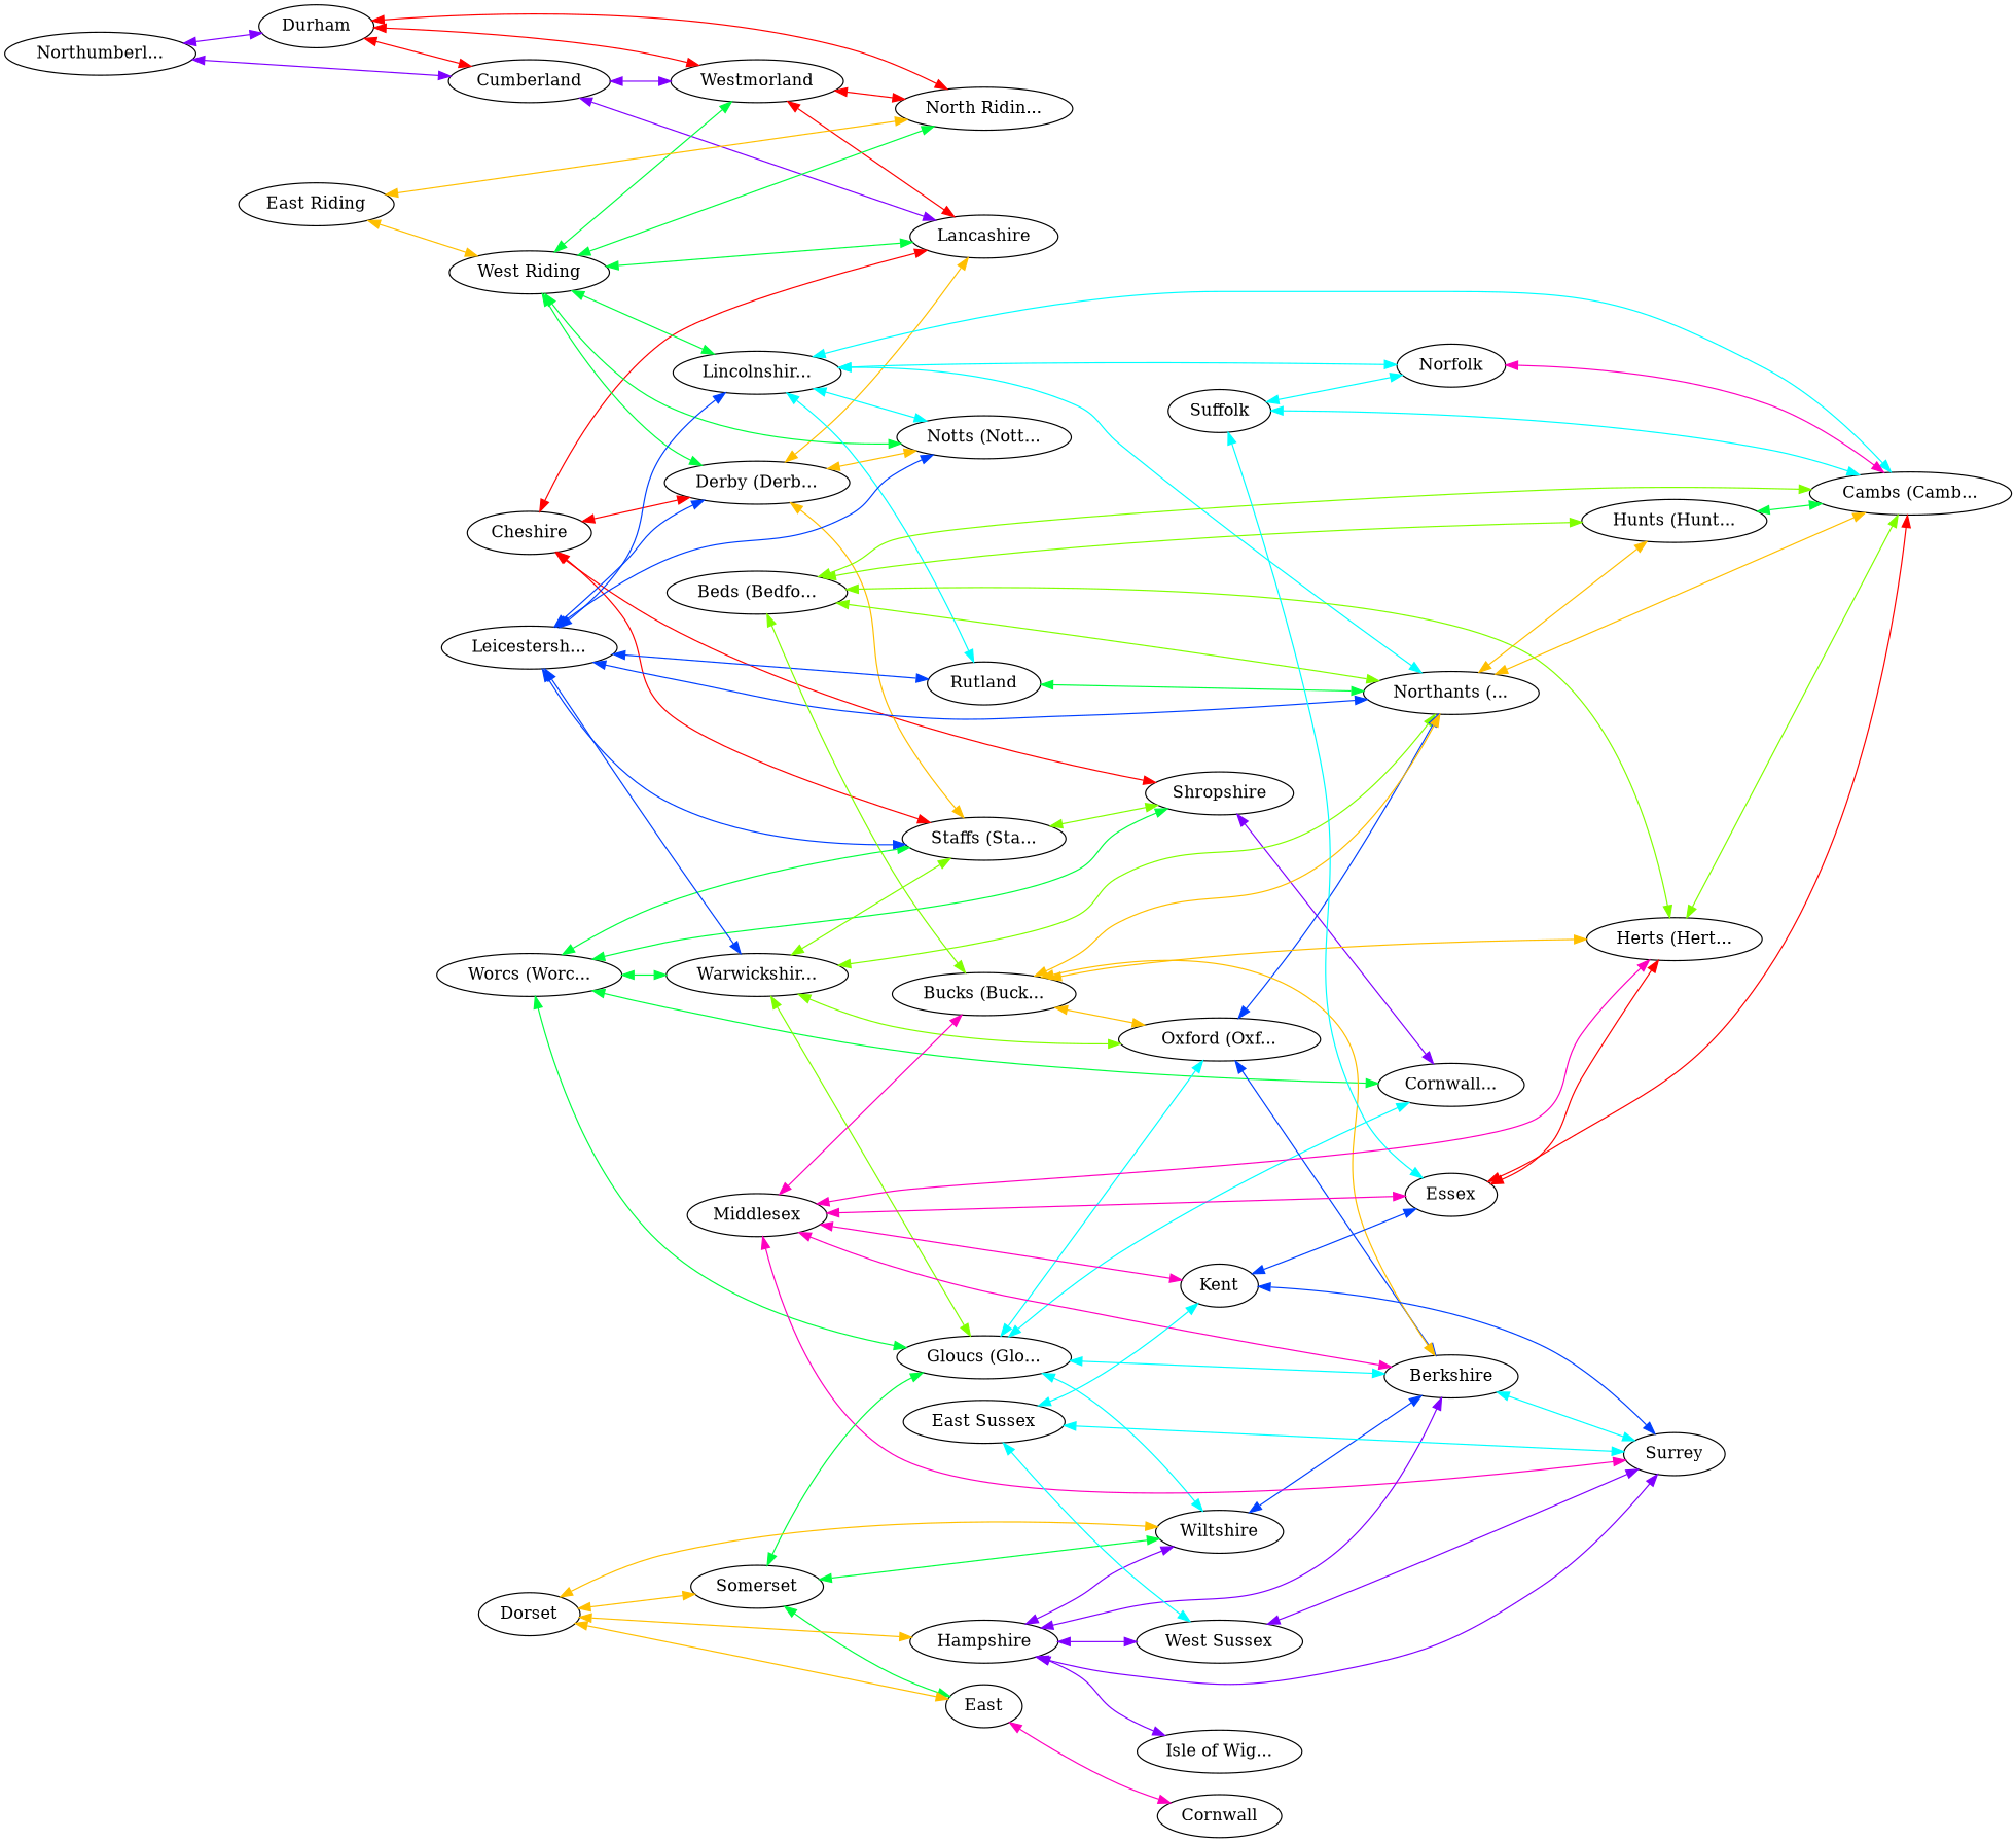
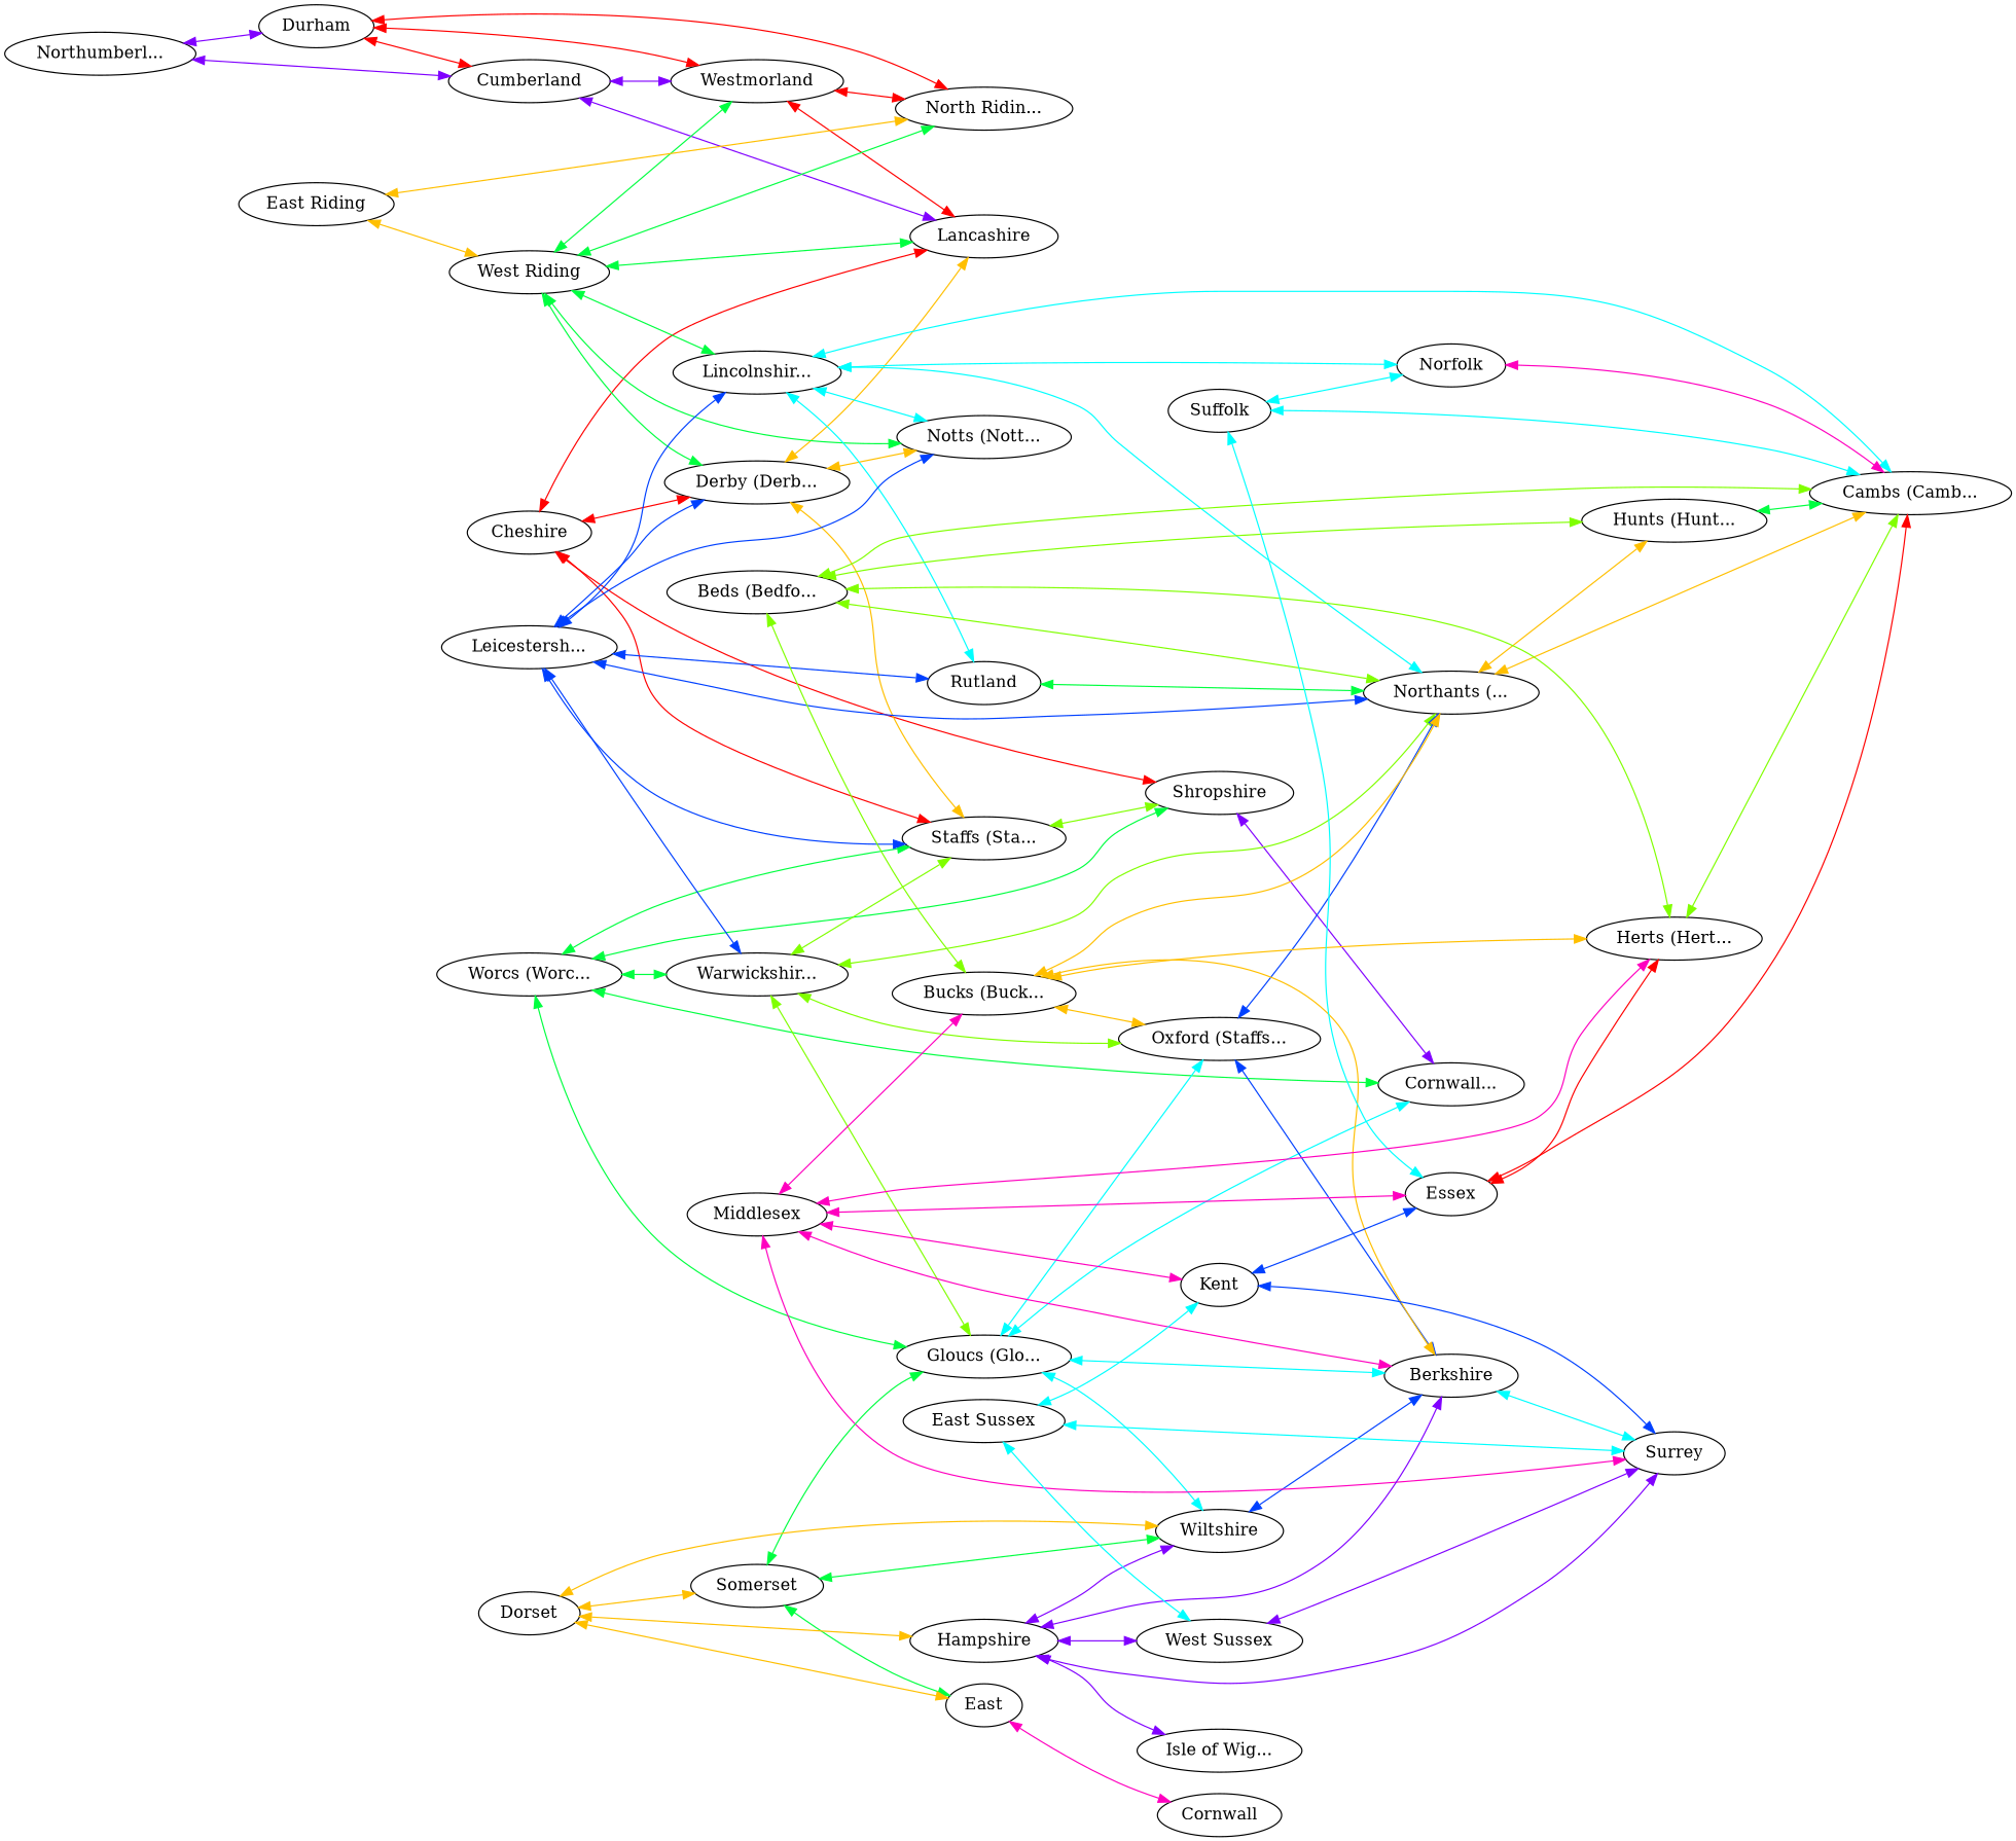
  graph {
    rankdir=LR
    edge [color="0.375,1,1" dir=both]
    n1 [label="Northumberl..."]
    n2 [label=Durham]
    n3 [label=Cumberland]
    n4 [label=Westmorland]
    n5 [label="North Ridin..."]
    n6 [label=Lancashire]
    n7 [label=Cheshire]
    n8 [label=Shropshire]
    n9 [label="Staffs (Sta..."]
    n10 [label="Derby (Derb..."]
    n11 [label="Cornwall..."]
    n12 [label="Notts (Nott..."]
    n13 [label="West Riding"]
    n14 [label="Lincolnshir..."]
    n15 [label="Northants (..."]
    n16 [label=Rutland]
    n17 [label="Cambs (Camb..."]
    n18 [label=Norfolk]
    n19 [label="East Riding"]
    n20 [label="Worcs (Worc..."]
    n21 [label="Warwickshir..."]
    n22 [label="Gloucs (Glo..."]
-   n23 [label="Oxford (Oxf..."]
+   n23 [label="Oxford (Staffs..."]
    n24 [label=Berkshire]
    n25 [label=Wiltshire]
    n26 [label="Hunts (Hunt..."]
    n27 [label="Leicestersh..."]
    n28 [label="Beds (Bedfo..."]
    n29 [label="Herts (Hert..."]
    n30 [label="Bucks (Buck..."]
    n31 [label=Suffolk]
    n32 [label=Essex]
    n33 [label=Surrey]
    n34 [label=Middlesex]
    n35 [label=Kent]
    n36 [label=Somerset]
    n37 [label=East]
    n38 [label=Cornwall]
    n39 [label=Dorset]
    n40 [label=Hampshire]
    n41 [label="Isle of Wig..."]
    n42 [label="West Sussex"]
    n43 [label="East Sussex"]
    n1 -- n2 [color="0.75,1,1"]
    n1 -- n3 [color="0.75,1,1"]
    n2 -- n3 [color="1,1,1"]
    n2 -- n4 [color="1,1,1"]
    n2 -- n5 [color="1,1,1"]
    n3 -- n4 [color="0.75,1,1"]
    n3 -- n6 [color="0.75,1,1"]
    n4 -- n5 [color="1,1,1"]
    n4 -- n6 [color="1,1,1"]
    n7 -- n6 [color="1,1,1"]
    n7 -- n8 [color="1,1,1"]
    n7 -- n9 [color="1,1,1"]
    n7 -- n10 [color="1,1,1"]
    n8 -- n11 [color="0.75,1,1"]
    n9 -- n8 [color="0.25,1,1"]
    n10 -- n6 [color="0.125,1,1"]
    n10 -- n9 [color="0.125,1,1"]
    n10 -- n12 [color="0.125,1,1"]
    n13 -- n4
    n13 -- n5
    n13 -- n6
    n13 -- n10
    n13 -- n12
    n13 -- n14
    n14 -- n12 [color="0.5,1,1"]
    n14 -- n15 [color="0.5,1,1"]
    n14 -- n16 [color="0.5,1,1"]
    n14 -- n17 [color="0.5,1,1"]
    n14 -- n18 [color="0.5,1,1"]
    n15 -- n17 [color="0.125,1,1"]
    n15 -- n26 [color="0.125,1,1"]
    n16 -- n15
    n18 -- n17 [color="0.875,1,1"]
    n19 -- n5 [color="0.125,1,1"]
    n19 -- n13 [color="0.125,1,1"]
    n20 -- n8
    n20 -- n9
    n20 -- n11
    n20 -- n21
    n20 -- n22
    n21 -- n9 [color="0.25,1,1"]
    n21 -- n15 [color="0.25,1,1"]
    n21 -- n22 [color="0.25,1,1"]
    n21 -- n23 [color="0.25,1,1"]
    n22 -- n11 [color="0.5,1,1"]
    n22 -- n23 [color="0.5,1,1"]
    n22 -- n24 [color="0.5,1,1"]
    n22 -- n25 [color="0.5,1,1"]
    n23 -- n15 [color="0.625,1,1"]
    n23 -- n24 [color="0.625,1,1"]
    n24 -- n33 [color="0.5,1,1"]
    n25 -- n24 [color="0.625,1,1"]
    n26 -- n17
    n27 -- n9 [color="0.625,1,1"]
    n27 -- n10 [color="0.625,1,1"]
    n27 -- n12 [color="0.625,1,1"]
    n27 -- n14 [color="0.625,1,1"]
    n27 -- n15 [color="0.625,1,1"]
    n27 -- n16 [color="0.625,1,1"]
    n27 -- n21 [color="0.625,1,1"]
    n28 -- n15 [color="0.25,1,1"]
    n28 -- n17 [color="0.25,1,1"]
    n28 -- n26 [color="0.25,1,1"]
    n28 -- n29 [color="0.25,1,1"]
    n28 -- n30 [color="0.25,1,1"]
    n29 -- n17 [color="0.25,1,1"]
    n30 -- n15 [color="0.125,1,1"]
    n30 -- n23 [color="0.125,1,1"]
    n30 -- n24 [color="0.125,1,1"]
    n30 -- n29 [color="0.125,1,1"]
    n31 -- n17 [color="0.5,1,1"]
    n31 -- n18 [color="0.5,1,1"]
    n31 -- n32 [color="0.5,1,1"]
    n32 -- n17 [color="1,1,1"]
    n32 -- n29 [color="1,1,1"]
    n34 -- n24 [color="0.875,1,1"]
    n34 -- n29 [color="0.875,1,1"]
    n34 -- n30 [color="0.875,1,1"]
    n34 -- n32 [color="0.875,1,1"]
    n34 -- n33 [color="0.875,1,1"]
    n34 -- n35 [color="0.875,1,1"]
    n35 -- n32 [color="0.625,1,1"]
    n35 -- n33 [color="0.625,1,1"]
    n36 -- n22
    n36 -- n25
    n36 -- n37
    n37 -- n38 [color="0.875,1,1"]
    n39 -- n25 [color="0.125,1,1"]
    n39 -- n36 [color="0.125,1,1"]
    n39 -- n37 [color="0.125,1,1"]
    n39 -- n40 [color="0.125,1,1"]
    n40 -- n24 [color="0.75,1,1"]
    n40 -- n25 [color="0.75,1,1"]
    n40 -- n33 [color="0.75,1,1"]
    n40 -- n41 [color="0.75,1,1"]
    n40 -- n42 [color="0.75,1,1"]
    n42 -- n33 [color="0.75,1,1"]
    n43 -- n33 [color="0.5,1,1"]
    n43 -- n35 [color="0.5,1,1"]
    n43 -- n42 [color="0.5,1,1"]
  }
